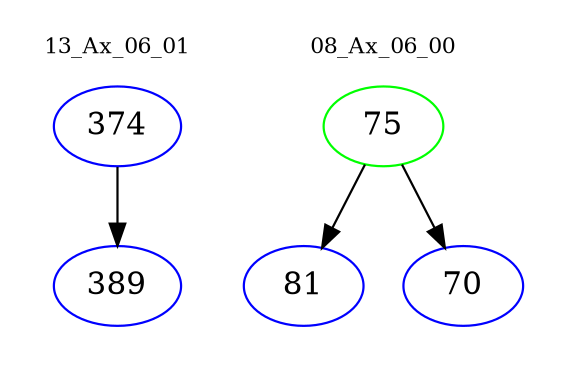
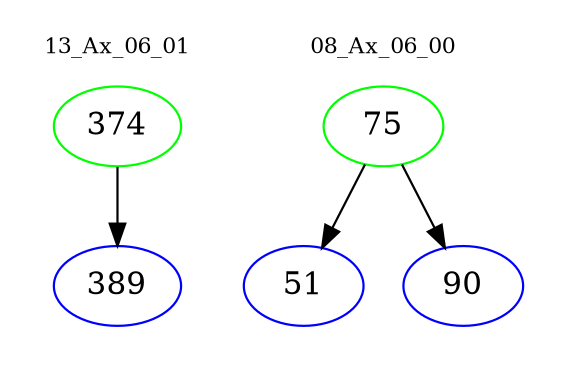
  digraph {
    node [color=blue]
    edge [color=black]
-   n1 [label=374]
+   n1 [color=green label=374]
    n2 [label=389]
    n3 [color=green label=75]
-   n4 [label=81]
-   n5 [label=70]
+   n4 [label=51]
+   n5 [label=90]
    subgraph cluster_1 {
      color=white
      fontsize=10
      label="13_Ax_06_01"
      n1
      n2
    }
    subgraph cluster_2 {
      color=white
      fontsize=10
      label="08_Ax_06_00"
      n3
      n4
      n5
    }
    n1 -> n2
    n3 -> n4
    n3 -> n5
  }
